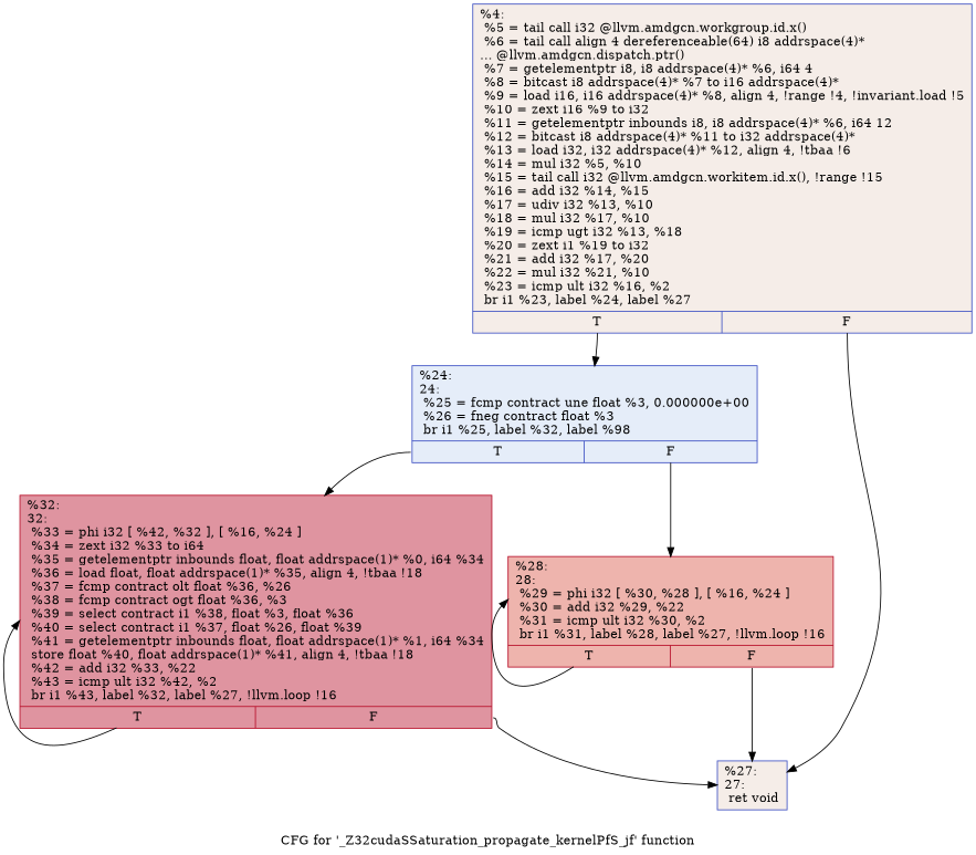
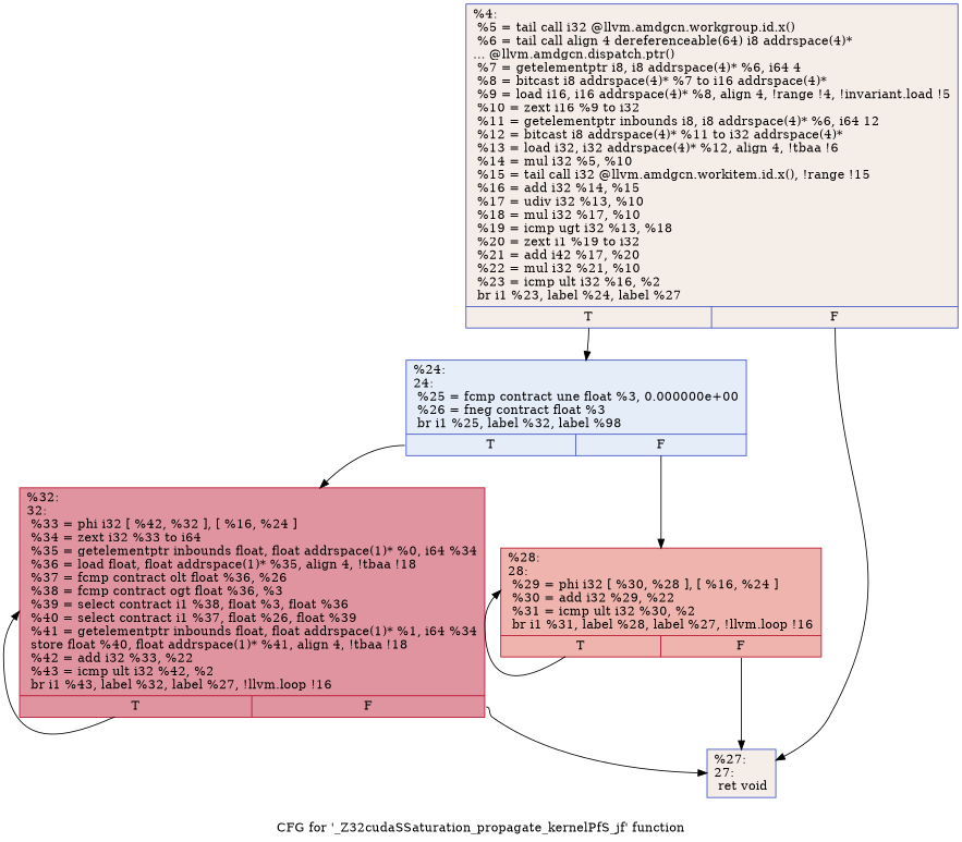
  digraph {
    label="CFG for '_Z32cudaSSaturation_propagate_kernelPfS_jf' function"
    node [color="#3d50c3ff" fillcolor="#e8d6cc70" shape=record style=filled]
    edge [tailport=s0]
-   n1 [label="{%4:\l  %5 = tail call i32 @llvm.amdgcn.workgroup.id.x()\l  %6 = tail call align 4 dereferenceable(64) i8 addrspace(4)*\l... @llvm.amdgcn.dispatch.ptr()\l  %7 = getelementptr i8, i8 addrspace(4)* %6, i64 4\l  %8 = bitcast i8 addrspace(4)* %7 to i16 addrspace(4)*\l  %9 = load i16, i16 addrspace(4)* %8, align 4, !range !4, !invariant.load !5\l  %10 = zext i16 %9 to i32\l  %11 = getelementptr inbounds i8, i8 addrspace(4)* %6, i64 12\l  %12 = bitcast i8 addrspace(4)* %11 to i32 addrspace(4)*\l  %13 = load i32, i32 addrspace(4)* %12, align 4, !tbaa !6\l  %14 = mul i32 %5, %10\l  %15 = tail call i32 @llvm.amdgcn.workitem.id.x(), !range !15\l  %16 = add i32 %14, %15\l  %17 = udiv i32 %13, %10\l  %18 = mul i32 %17, %10\l  %19 = icmp ugt i32 %13, %18\l  %20 = zext i1 %19 to i32\l  %21 = add i32 %17, %20\l  %22 = mul i32 %21, %10\l  %23 = icmp ult i32 %16, %2\l  br i1 %23, label %24, label %27\l|{<s0>T|<s1>F}}"]
+   n1 [label="{%4:\l  %5 = tail call i32 @llvm.amdgcn.workgroup.id.x()\l  %6 = tail call align 4 dereferenceable(64) i8 addrspace(4)*\l... @llvm.amdgcn.dispatch.ptr()\l  %7 = getelementptr i8, i8 addrspace(4)* %6, i64 4\l  %8 = bitcast i8 addrspace(4)* %7 to i16 addrspace(4)*\l  %9 = load i16, i16 addrspace(4)* %8, align 4, !range !4, !invariant.load !5\l  %10 = zext i16 %9 to i32\l  %11 = getelementptr inbounds i8, i8 addrspace(4)* %6, i64 12\l  %12 = bitcast i8 addrspace(4)* %11 to i32 addrspace(4)*\l  %13 = load i32, i32 addrspace(4)* %12, align 4, !tbaa !6\l  %14 = mul i32 %5, %10\l  %15 = tail call i32 @llvm.amdgcn.workitem.id.x(), !range !15\l  %16 = add i32 %14, %15\l  %17 = udiv i32 %13, %10\l  %18 = mul i32 %17, %10\l  %19 = icmp ugt i32 %13, %18\l  %20 = zext i1 %19 to i32\l  %21 = add i42 %17, %20\l  %22 = mul i32 %21, %10\l  %23 = icmp ult i32 %16, %2\l  br i1 %23, label %24, label %27\l|{<s0>T|<s1>F}}"]
    n2 [fillcolor="#c5d6f270" label="{%24:\l24:                                               \l  %25 = fcmp contract une float %3, 0.000000e+00\l  %26 = fneg contract float %3\l  br i1 %25, label %32, label %98\l|{<s0>T|<s1>F}}"]
    n3 [label="{%27:\l27:                                               \l  ret void\l}"]
    n4 [color="#b70d28ff" fillcolor="#b70d2870" label="{%32:\l32:                                               \l  %33 = phi i32 [ %42, %32 ], [ %16, %24 ]\l  %34 = zext i32 %33 to i64\l  %35 = getelementptr inbounds float, float addrspace(1)* %0, i64 %34\l  %36 = load float, float addrspace(1)* %35, align 4, !tbaa !18\l  %37 = fcmp contract olt float %36, %26\l  %38 = fcmp contract ogt float %36, %3\l  %39 = select contract i1 %38, float %3, float %36\l  %40 = select contract i1 %37, float %26, float %39\l  %41 = getelementptr inbounds float, float addrspace(1)* %1, i64 %34\l  store float %40, float addrspace(1)* %41, align 4, !tbaa !18\l  %42 = add i32 %33, %22\l  %43 = icmp ult i32 %42, %2\l  br i1 %43, label %32, label %27, !llvm.loop !16\l|{<s0>T|<s1>F}}"]
    n5 [color="#b70d28ff" fillcolor="#d8564670" label="{%28:\l28:                                               \l  %29 = phi i32 [ %30, %28 ], [ %16, %24 ]\l  %30 = add i32 %29, %22\l  %31 = icmp ult i32 %30, %2\l  br i1 %31, label %28, label %27, !llvm.loop !16\l|{<s0>T|<s1>F}}"]
    n1 -> n2
    n1 -> n3 [tailport=s1]
    n2 -> n4
    n2 -> n5 [tailport=s1]
    n4 -> n3 [tailport=s1]
    n4 -> n4
    n5 -> n3 [tailport=s1]
    n5 -> n5
  }
